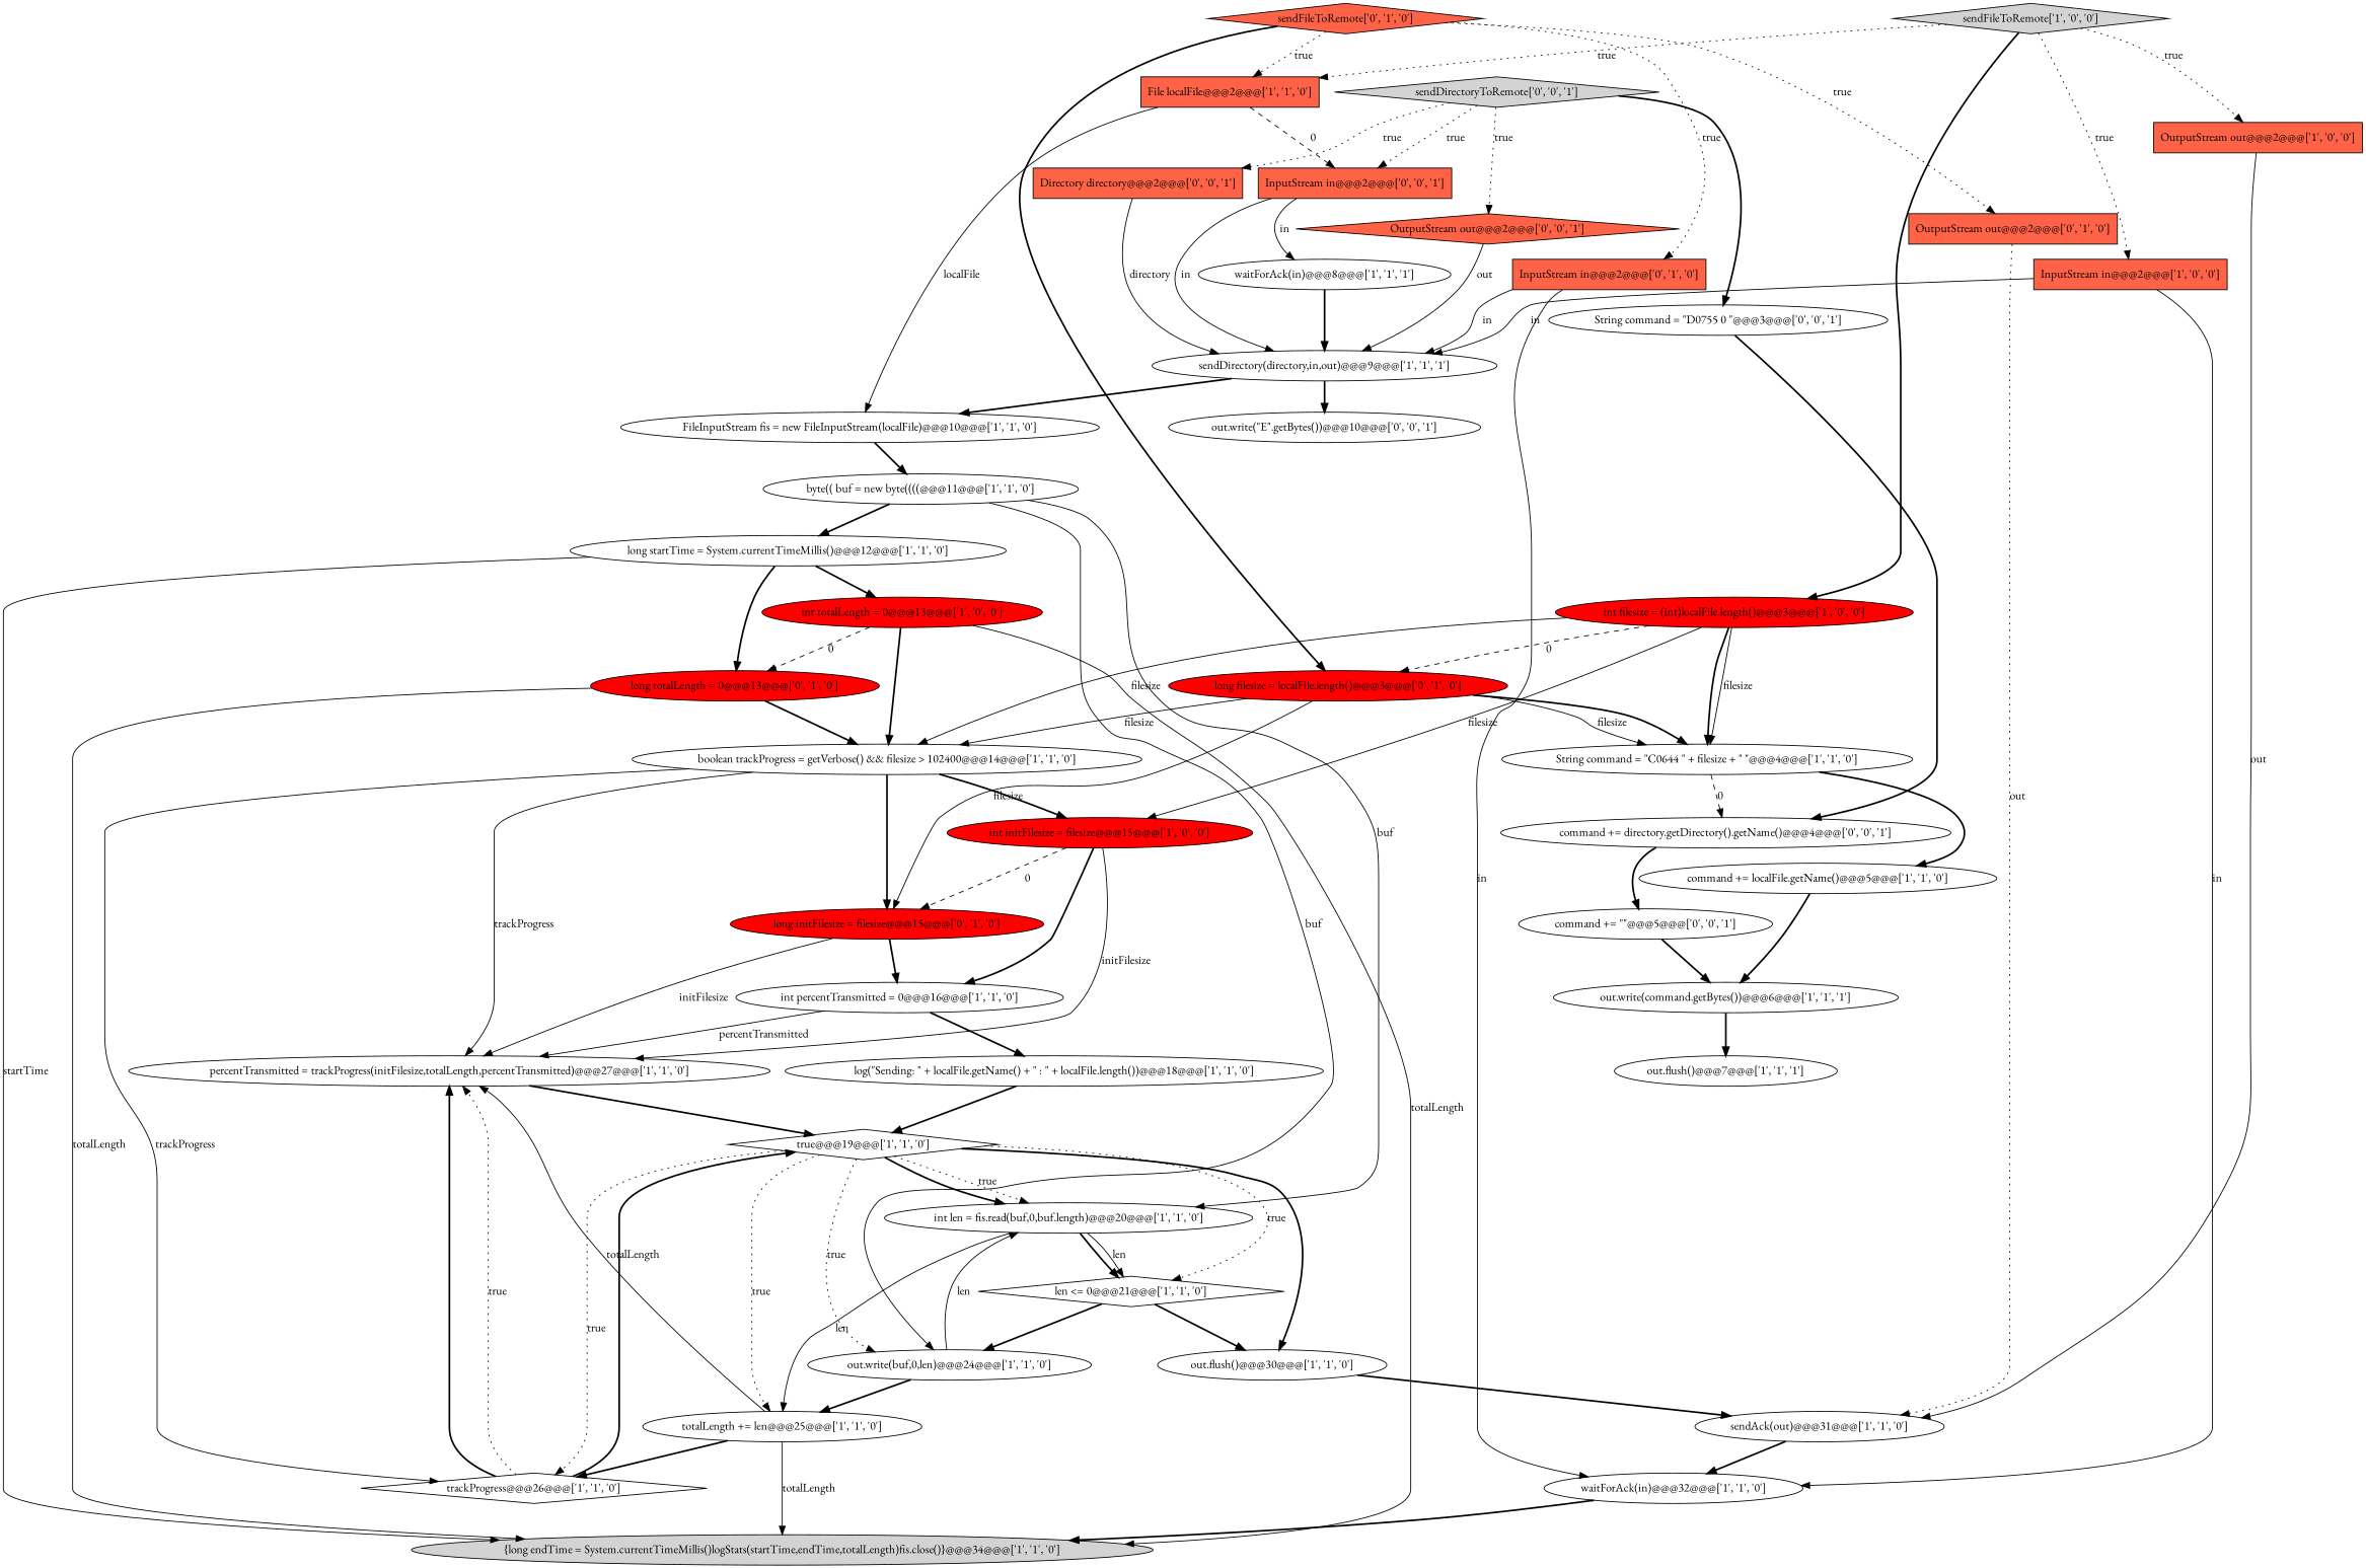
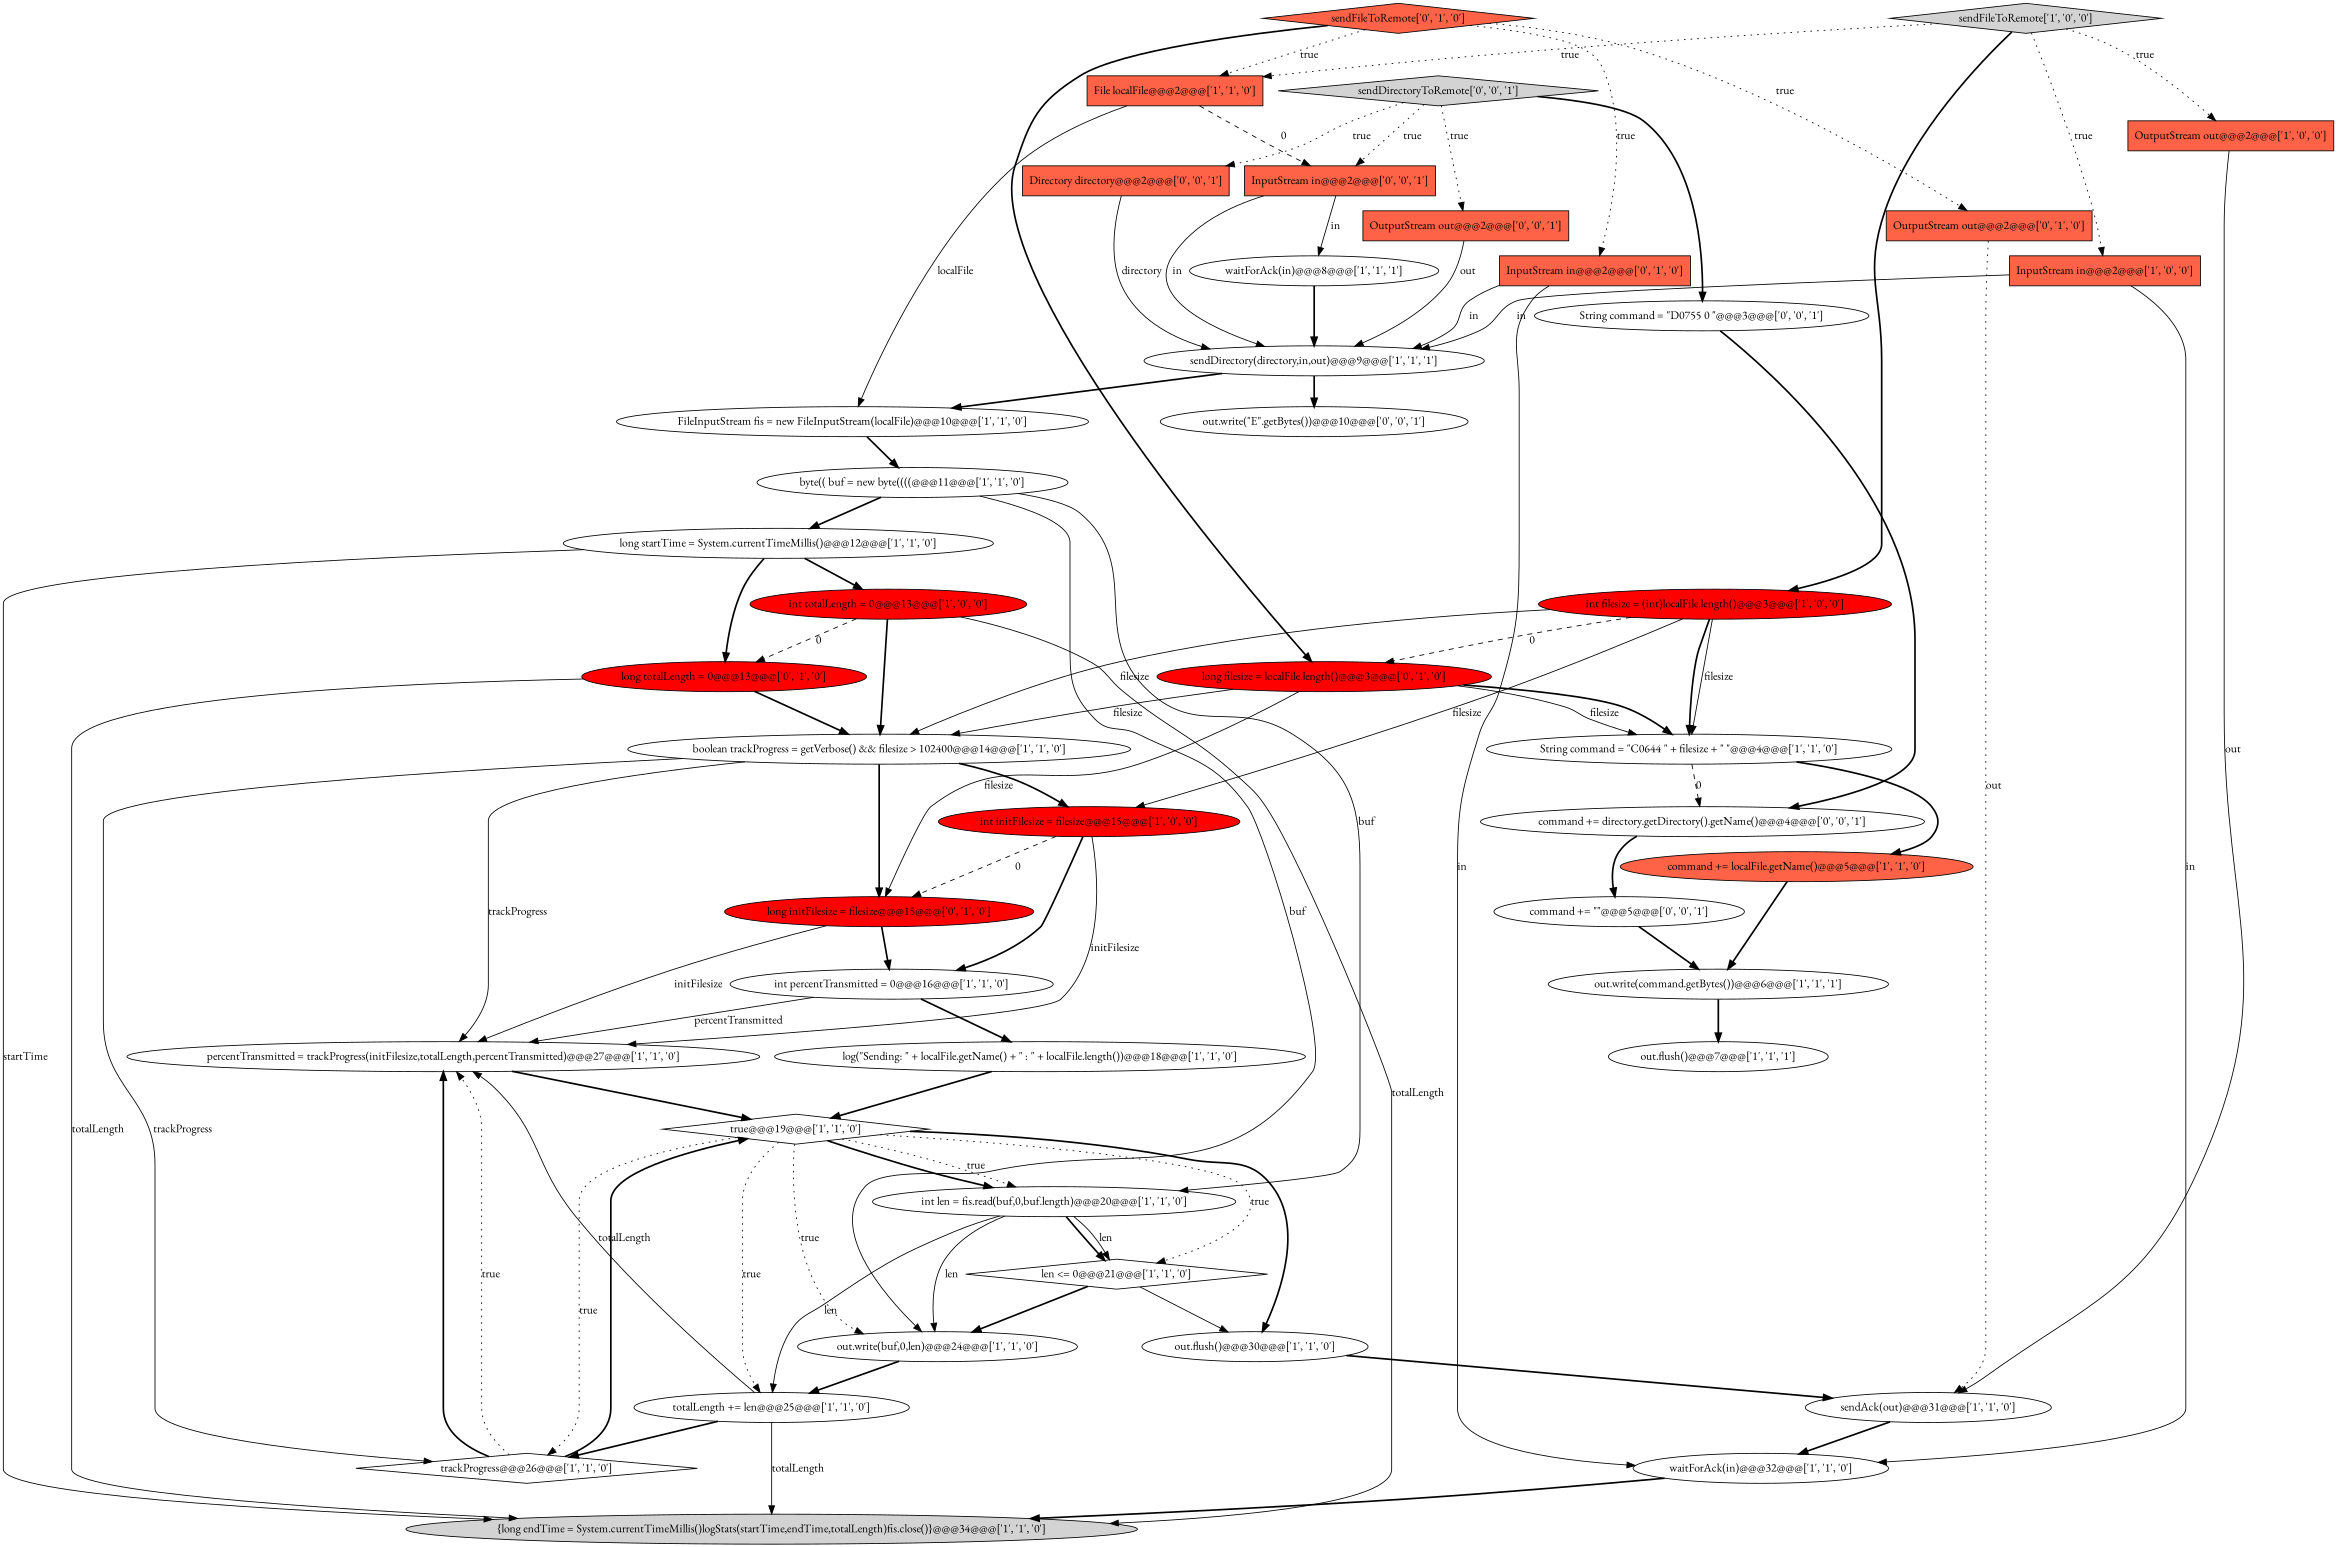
  digraph {
    fontname="EB Garamond"
    node [fillcolor=white fontname="EB Garamond" shape=ellipse style=filled]
    edge [fontname="EB Garamond" style=bold]
    n1 [label="boolean trackProgress = getVerbose() && filesize > 102400@@@14@@@['1', '1', '0']"]
    n2 [label="percentTransmitted = trackProgress(initFilesize,totalLength,percentTransmitted)@@@27@@@['1', '1', '0']"]
    n3 [fillcolor=red label="int initFilesize = filesize@@@15@@@['1', '0', '0']"]
    n4 [label="trackProgress@@@26@@@['1', '1', '0']" shape=diamond]
    n5 [fillcolor=red label="long initFilesize = filesize@@@15@@@['0', '1', '0']"]
    n6 [label="true@@@19@@@['1', '1', '0']" shape=diamond]
    n7 [label="int percentTransmitted = 0@@@16@@@['1', '1', '0']"]
    n8 [fillcolor=lightgray label="{long endTime = System.currentTimeMillis()logStats(startTime,endTime,totalLength)fis.close()}@@@34@@@['1', '1', '0']"]
    n9 [fillcolor=tomato label="InputStream in@@@2@@@['0', '0', '1']" shape=box]
    n10 [label="waitForAck(in)@@@8@@@['1', '1', '1']"]
    n11 [label="sendDirectory(directory,in,out)@@@9@@@['1', '1', '1']"]
    n12 [label="out.write(\"E\".getBytes())@@@10@@@['0', '0', '1']"]
    n13 [label="FileInputStream fis = new FileInputStream(localFile)@@@10@@@['1', '1', '0']"]
-   n14 [label="command += localFile.getName()@@@5@@@['1', '1', '0']"]
+   n14 [fillcolor=tomato label="command += localFile.getName()@@@5@@@['1', '1', '0']"]
    n15 [label="out.write(command.getBytes())@@@6@@@['1', '1', '1']"]
    n16 [label="out.flush()@@@7@@@['1', '1', '1']"]
    n17 [label="log(\"Sending: \" + localFile.getName() + \" : \" + localFile.length())@@@18@@@['1', '1', '0']"]
    n18 [label="out.flush()@@@30@@@['1', '1', '0']"]
    n19 [label="sendAck(out)@@@31@@@['1', '1', '0']"]
    n20 [label="waitForAck(in)@@@32@@@['1', '1', '0']"]
    n21 [label="int len = fis.read(buf,0,buf.length)@@@20@@@['1', '1', '0']"]
    n22 [label="out.write(buf,0,len)@@@24@@@['1', '1', '0']"]
    n23 [label="len <= 0@@@21@@@['1', '1', '0']" shape=diamond]
    n24 [label="totalLength += len@@@25@@@['1', '1', '0']"]
    n25 [fillcolor=tomato label="InputStream in@@@2@@@['0', '1', '0']" shape=box]
    n26 [label="String command = \"D0755 0 \"@@@3@@@['0', '0', '1']"]
    n27 [label="command += directory.getDirectory().getName()@@@4@@@['0', '0', '1']"]
    n28 [label="command += \"\"@@@5@@@['0', '0', '1']"]
    n29 [label="byte(( buf = new byte((((@@@11@@@['1', '1', '0']"]
    n30 [label="long startTime = System.currentTimeMillis()@@@12@@@['1', '1', '0']"]
    n31 [fillcolor=red label="long totalLength = 0@@@13@@@['0', '1', '0']"]
    n32 [fillcolor=red label="int totalLength = 0@@@13@@@['1', '0', '0']"]
    n33 [fillcolor=tomato label="File localFile@@@2@@@['1', '1', '0']" shape=box]
    n34 [label="String command = \"C0644 \" + filesize + \" \"@@@4@@@['1', '1', '0']"]
    n35 [fillcolor=lightgray label="sendDirectoryToRemote['0', '0', '1']" shape=diamond]
-   n36 [fillcolor=tomato label="OutputStream out@@@2@@@['0', '0', '1']" shape=diamond]
+   n36 [fillcolor=tomato label="OutputStream out@@@2@@@['0', '0', '1']" shape=box]
    n37 [fillcolor=tomato label="Directory directory@@@2@@@['0', '0', '1']" shape=box]
    n38 [fillcolor=red label="long filesize = localFile.length()@@@3@@@['0', '1', '0']"]
    n39 [fillcolor=tomato label="OutputStream out@@@2@@@['0', '1', '0']" shape=box]
    n40 [fillcolor=tomato label="sendFileToRemote['0', '1', '0']" shape=diamond]
    n41 [fillcolor=tomato label="OutputStream out@@@2@@@['1', '0', '0']" shape=box]
    n42 [fillcolor=red label="int filesize = (int)localFile.length()@@@3@@@['1', '0', '0']"]
    n43 [fillcolor=lightgray label="sendFileToRemote['1', '0', '0']" shape=diamond]
    n44 [fillcolor=tomato label="InputStream in@@@2@@@['1', '0', '0']" shape=box]
    n1 -> n2 [label=trackProgress style=solid]
    n1 -> n3
    n1 -> n4 [label=trackProgress style=solid]
    n1 -> n5
    n2 -> n6
    n3 -> n2 [label=initFilesize style=solid]
    n3 -> n5 [label=0 style=dashed]
    n3 -> n7
    n4 -> n2
    n4 -> n2 [label=true style=dotted]
    n4 -> n6
    n5 -> n2 [label=initFilesize style=solid]
    n5 -> n7
    n6 -> n4 [label=true style=dotted]
    n6 -> n18
    n6 -> n21 [label=true style=dotted]
    n6 -> n21
    n6 -> n22 [label=true style=dotted]
    n6 -> n23 [label=true style=dotted]
    n6 -> n24 [label=true style=dotted]
    n7 -> n2 [label=percentTransmitted style=solid]
    n7 -> n17
    n9 -> n10 [label=in style=solid]
    n9 -> n11 [label=in style=solid]
    n10 -> n11
    n11 -> n12
    n11 -> n13
    n13 -> n29
    n14 -> n15
    n15 -> n16
    n17 -> n6
    n18 -> n19
    n19 -> n20
    n20 -> n8
-   n22 -> n21 [label=len style=solid]
+   n21 -> n22 [label=len style=solid]
    n21 -> n23
    n21 -> n23 [label=len style=solid]
    n21 -> n24 [label=len style=solid]
    n22 -> n24
-   n23 -> n18
+   n23 -> n18 [style=solid]
    n23 -> n22
    n24 -> n2 [label=totalLength style=solid]
    n24 -> n4
    n24 -> n8 [label=totalLength style=solid]
    n25 -> n11 [label=in style=solid]
    n25 -> n20 [label=in style=solid]
    n26 -> n27
    n27 -> n28
    n28 -> n15
    n29 -> n21 [label=buf style=solid]
    n29 -> n22 [label=buf style=solid]
    n29 -> n30
    n30 -> n8 [label=startTime style=solid]
    n30 -> n31
    n30 -> n32
    n31 -> n1
    n31 -> n8 [label=totalLength style=solid]
    n32 -> n1
    n32 -> n8 [label=totalLength style=solid]
    n32 -> n31 [label=0 style=dashed]
    n33 -> n9 [label=0 style=dashed]
    n33 -> n13 [label=localFile style=solid]
    n34 -> n14
    n34 -> n27 [label=0 style=dashed]
    n35 -> n9 [label=true style=dotted]
    n35 -> n26
    n35 -> n36 [label=true style=dotted]
    n35 -> n37 [label=true style=dotted]
    n36 -> n11 [label=out style=solid]
    n37 -> n11 [label=directory style=solid]
    n38 -> n1 [label=filesize style=solid]
    n38 -> n5 [label=filesize style=solid]
    n38 -> n34
    n38 -> n34 [label=filesize style=solid]
    n39 -> n19 [label=out style=dotted]
    n40 -> n25 [label=true style=dotted]
    n40 -> n33 [label=true style=dotted]
    n40 -> n38
    n40 -> n39 [label=true style=dotted]
    n41 -> n19 [label=out style=solid]
    n42 -> n1 [label=filesize style=solid]
    n42 -> n3 [label=filesize style=solid]
    n42 -> n34 [label=filesize style=solid]
    n42 -> n34
    n42 -> n38 [label=0 style=dashed]
    n43 -> n33 [label=true style=dotted]
    n43 -> n41 [label=true style=dotted]
    n43 -> n42
    n43 -> n44 [label=true style=dotted]
    n44 -> n11 [label=in style=solid]
    n44 -> n20 [label=in style=solid]
  }
